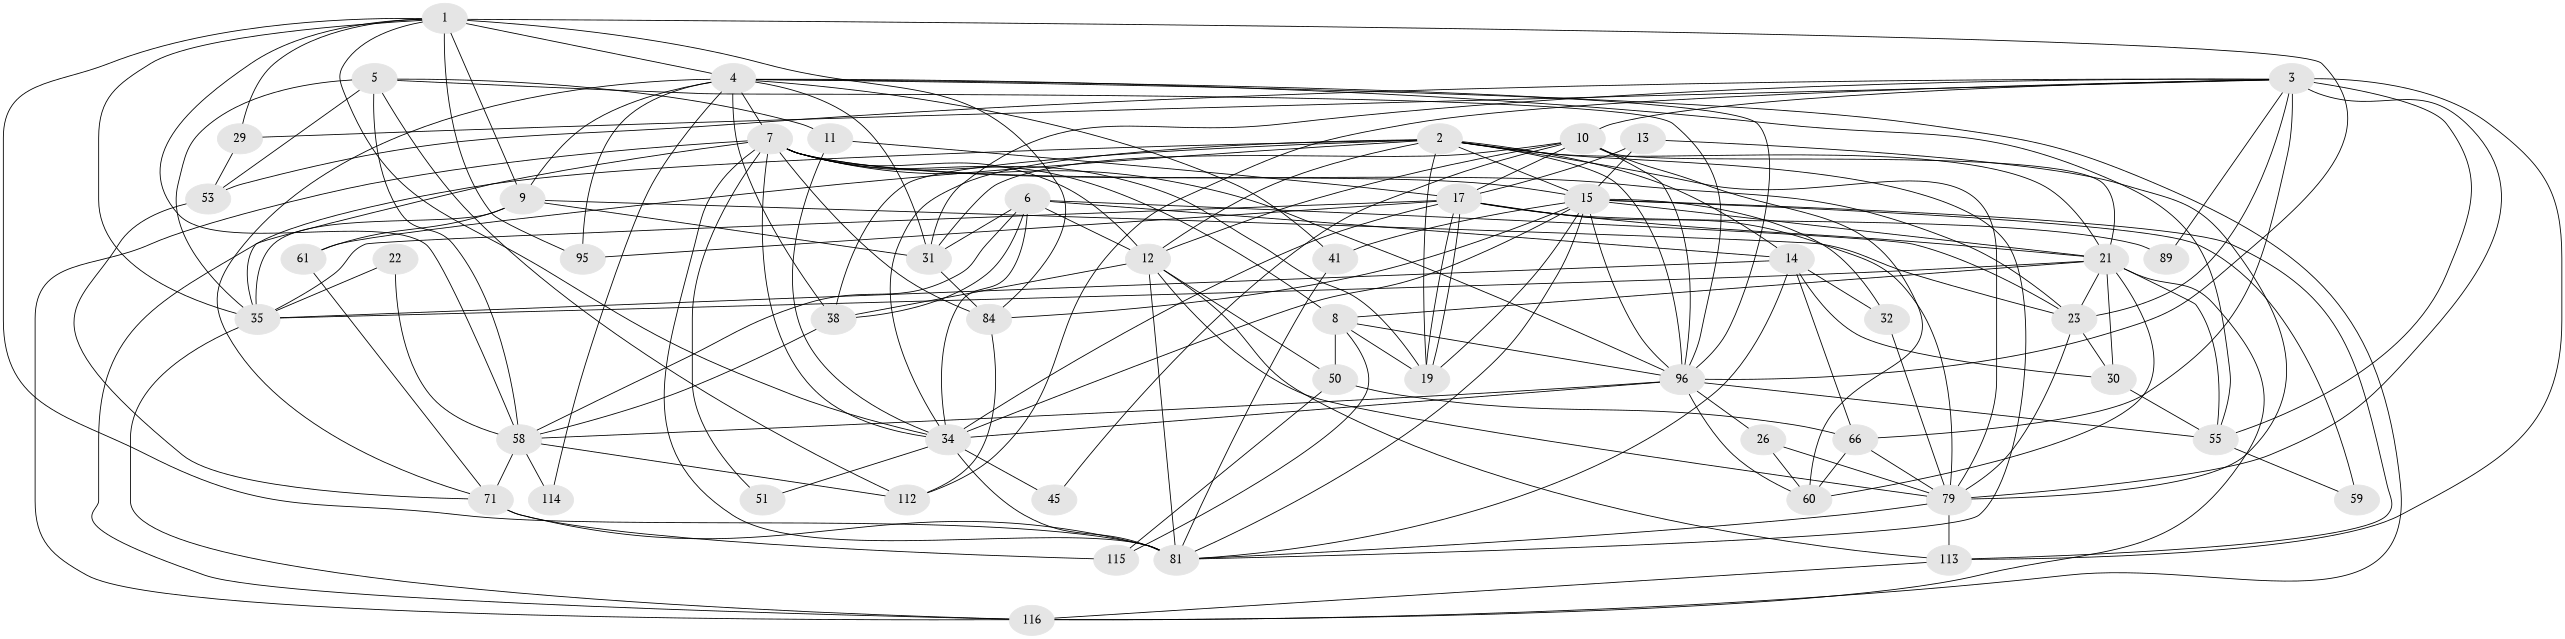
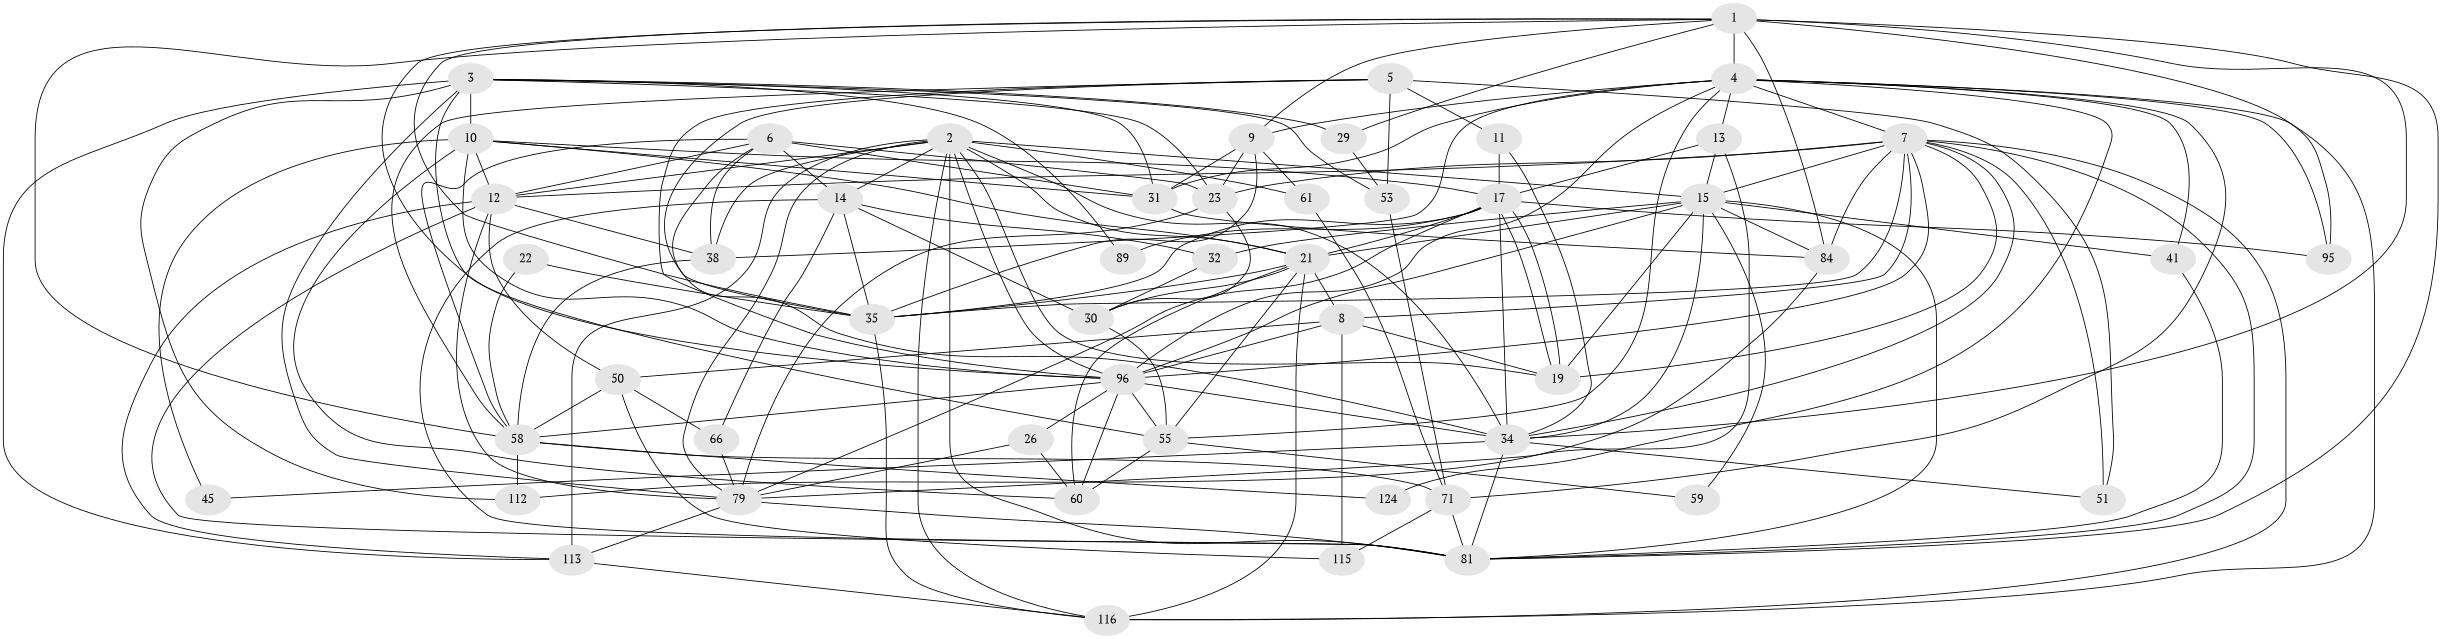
  graph {
    fontname="PT Serif"
    node [color=gray90 fontname="PT Serif" style=filled]
    edge [fontname="PT Serif"]
    1 [super="+74"]
    4 [super="+122+25+130+131"]
    9 [super="+36"]
    n4 [label=96 super="+40+108+76"]
    29
    34 [super="+99+61"]
    35 [super="+85+64"]
    58 [super="+87+91+120"]
    81 [super="+126+104+92"]
    84 [super="+111"]
    n11 [label=95]
    38 [super="+103"]
    116
    31 [super="+52"]
    55 [super="+102"]
    7 [super="+33"]
    13 [super="+88+72"]
    41
    71 [super="+110"]
-   114
+   114 [label=124]
    n21 [label=61]
    23 [super="+63"]
    60
    26 [super="+65"]
    53 [super="+54"]
    51
    45
    112
    2 [super="+100+42"]
    12 [super="+20"]
    14 [super="+39+117+82"]
    15 [super="+127+24+43"]
    19 [super="+28"]
    21 [super="+101+56+75"]
    79 [super="+93"]
    113 [super="+118"]
    50 [super="+57+109"]
    66 [super="+129"]
    30 [super="+77"]
    32
    59
    8 [super="+27+49"]
    3 [super="+105+46"]
    10 [super="+47"]
    89
    115
    17 [super="+70+37"]
    5 [super="+44"]
    11
    6 [super="+106"]
    22
    1 -- 4 [weight=2]
    1 -- 9
    1 -- n4
    1 -- 29
    1 -- 34
    1 -- 35
    1 -- 58
    1 -- 81
    1 -- 84
    1 -- n11
    4 -- 9
    4 -- n4
    4 -- n11
    4 -- 38
    4 -- 116
    4 -- 31
    4 -- 55
    4 -- 7 [weight=2]
+   4 -- 13
    4 -- 41
    4 -- 71
    4 -- 114
    9 -- 35 [weight=2]
    9 -- 31
    9 -- n21 [weight=2]
    9 -- 23
    n4 -- 34
    n4 -- 58
    n4 -- 55
    n4 -- 60
    n4 -- 26
    29 -- 53
    34 -- 81 [weight=2]
    34 -- 51
    34 -- 45
    35 -- 116
    58 -- 71
    58 -- 114
    58 -- 112
    84 -- 112
    38 -- 58
    31 -- 84
-   66 -- 60
+   55 -- 60
    55 -- 59
    7 -- n4
    7 -- 34
    7 -- 35
    7 -- 81
    7 -- 84
    7 -- 116
    7 -- 23
    7 -- 51
    7 -- 12
    7 -- 15
    7 -- 19 [weight=2]
    7 -- 8
    13 -- 15
    13 -- 79
    13 -- 17
    41 -- 81
    71 -- 81 [weight=2]
    71 -- 115
    n21 -- 71
    23 -- 79
    23 -- 30
    26 -- 60
    26 -- 79
    53 -- 71
    2 -- n4
    2 -- 34
    2 -- 81
    2 -- 38
    2 -- 116
    2 -- n21
    2 -- 12
    2 -- 14 [weight=2]
    2 -- 15
    2 -- 19 [weight=2]
    2 -- 21
    2 -- 79
    12 -- 81
    12 -- 38
    12 -- 79
    12 -- 113
    12 -- 50
    14 -- 35
    14 -- 81
    14 -- 66
    14 -- 30
    14 -- 32
    15 -- n4
    15 -- 34
    15 -- 81
    15 -- 84
    15 -- 41
    15 -- 19
    15 -- 21
-   15 -- 113
+   2 -- 113
    15 -- 32
    15 -- 59
    21 -- 35
    21 -- 116
    21 -- 55
-   21 -- 23
    21 -- 60
    21 -- 30
    21 -- 8
    79 -- 81
    79 -- 113
    113 -- 116
+   50 -- 58 [weight=2]
    50 -- 66
    50 -- 115 [weight=2]
    66 -- 79
    30 -- 55
-   32 -- 79
+   32 -- 30
    8 -- n4
    8 -- 19
    8 -- 50
    8 -- 115
    3 -- 29
    3 -- 31
    3 -- 55 [weight=2]
    3 -- 23
    3 -- 53
    3 -- 112
    3 -- 79
    3 -- 113
-   3 -- 66
    3 -- 10
    3 -- 89
    10 -- n4 [weight=2]
    10 -- 31
    10 -- 60
    10 -- 45
    10 -- 12
    10 -- 21
    10 -- 17
    17 -- 34
    17 -- 35
    17 -- n11
    17 -- 19
    17 -- 19
    17 -- 21
    17 -- 79
    17 -- 89
    5 -- n4
    5 -- 35
    5 -- 58
    5 -- 53
-   5 -- 112
+   5 -- 51
    5 -- 11
    11 -- 34
    11 -- 17
    6 -- 34
    6 -- 58
    6 -- 38
    6 -- 31
    6 -- 23
    6 -- 12
    6 -- 14 [weight=2]
    22 -- 35
    22 -- 58
  }
